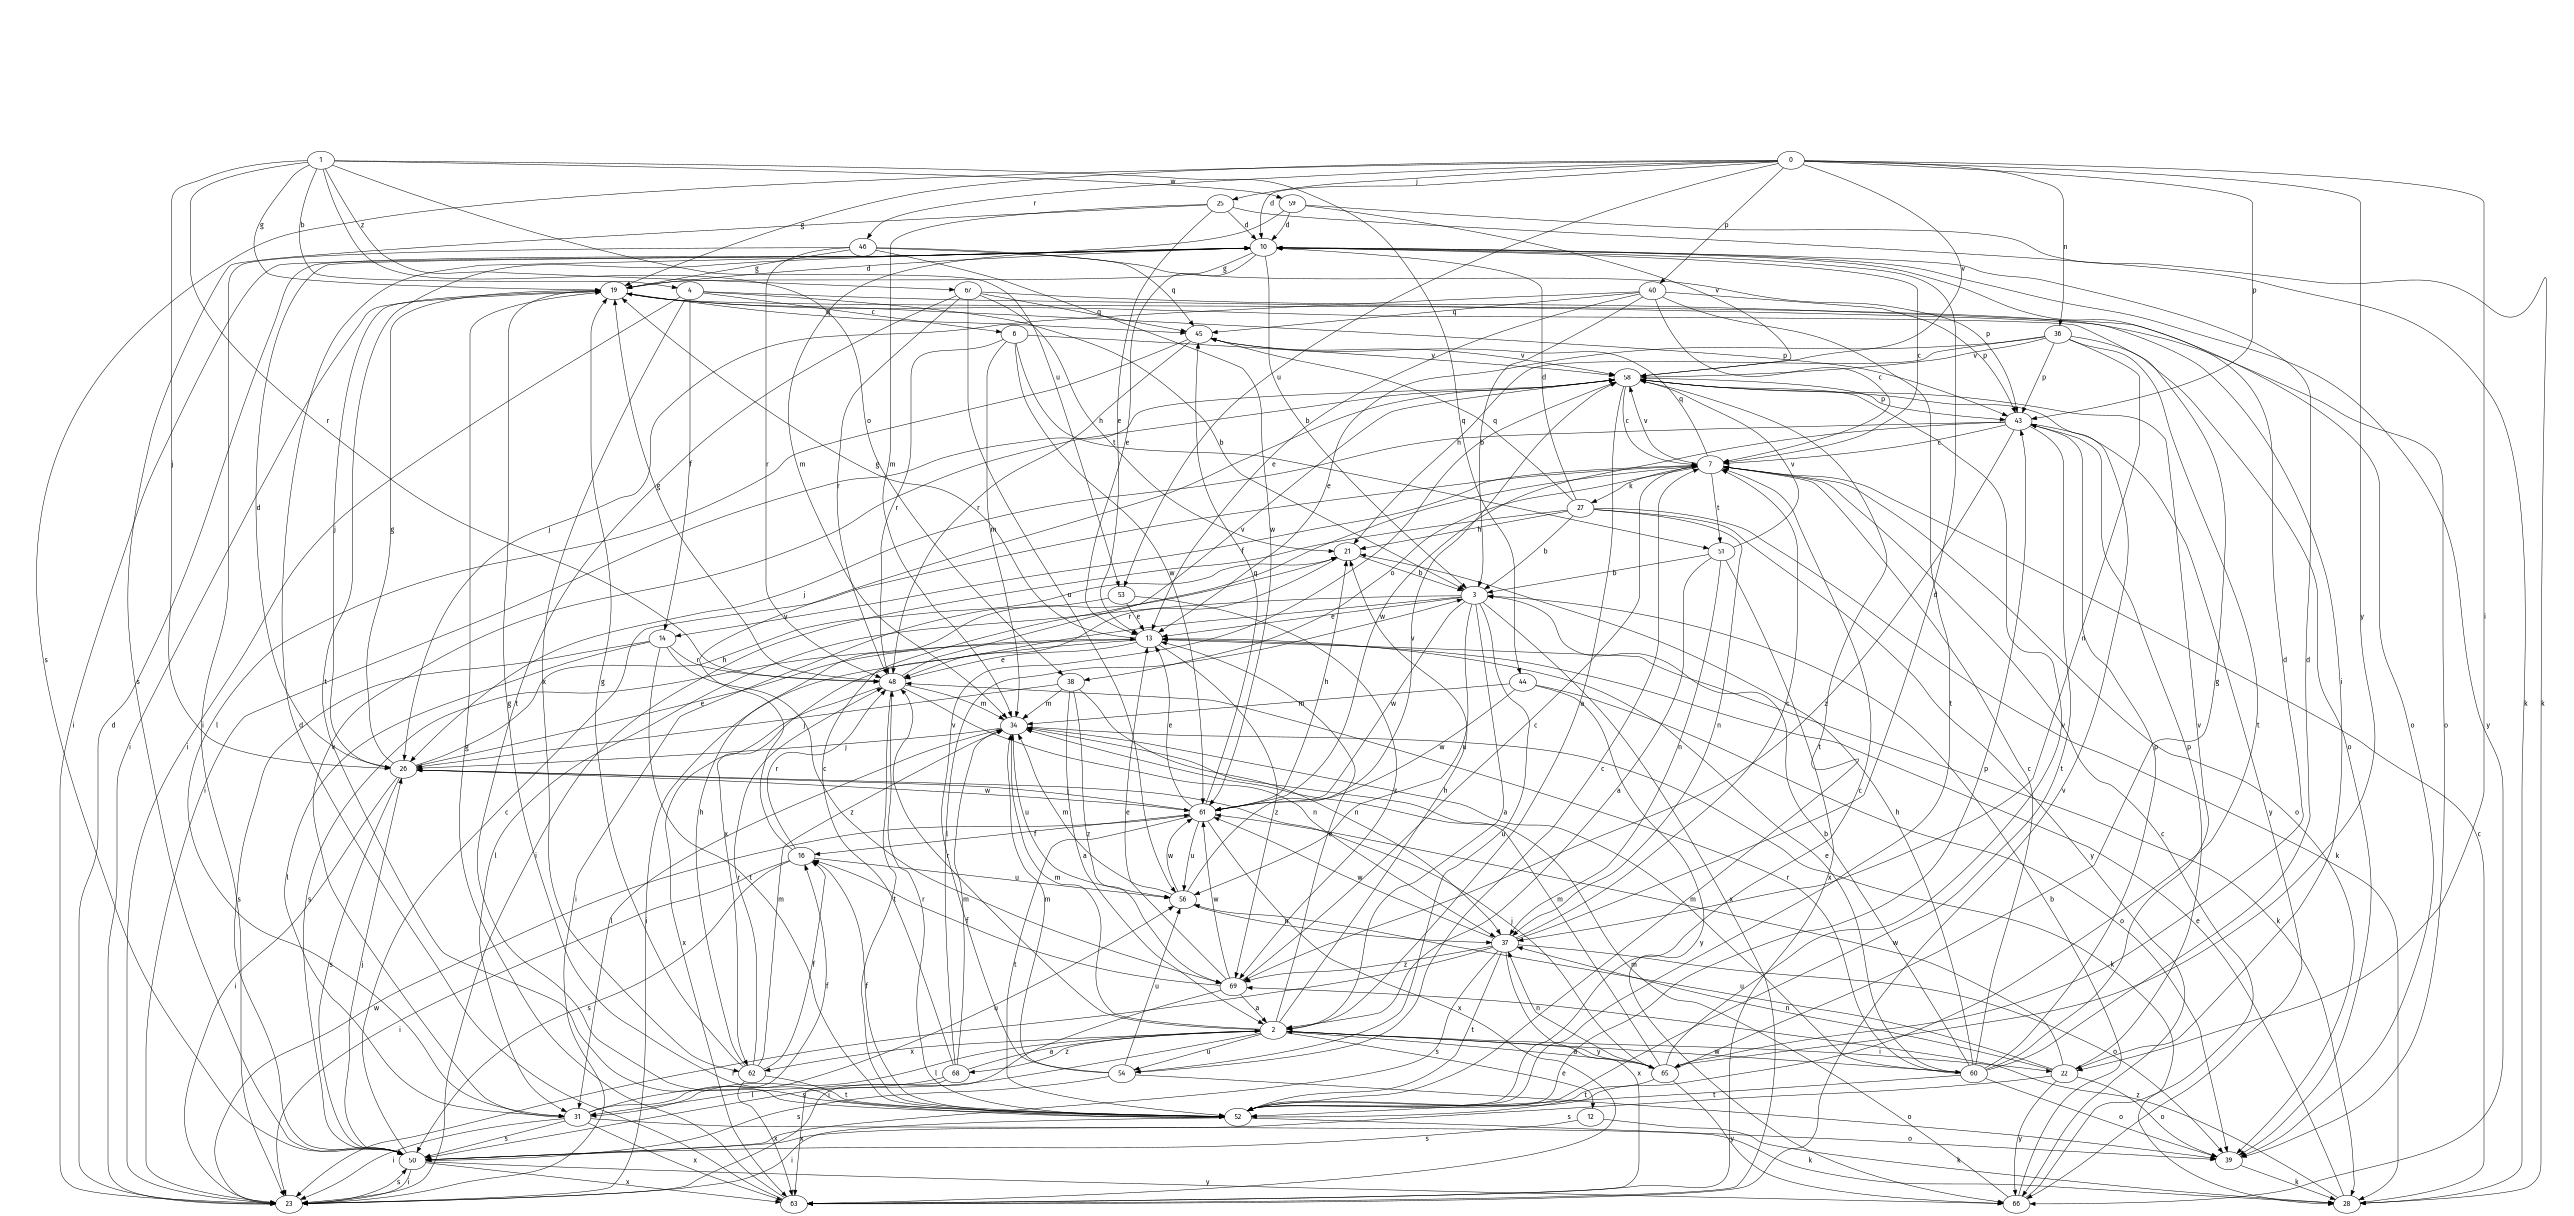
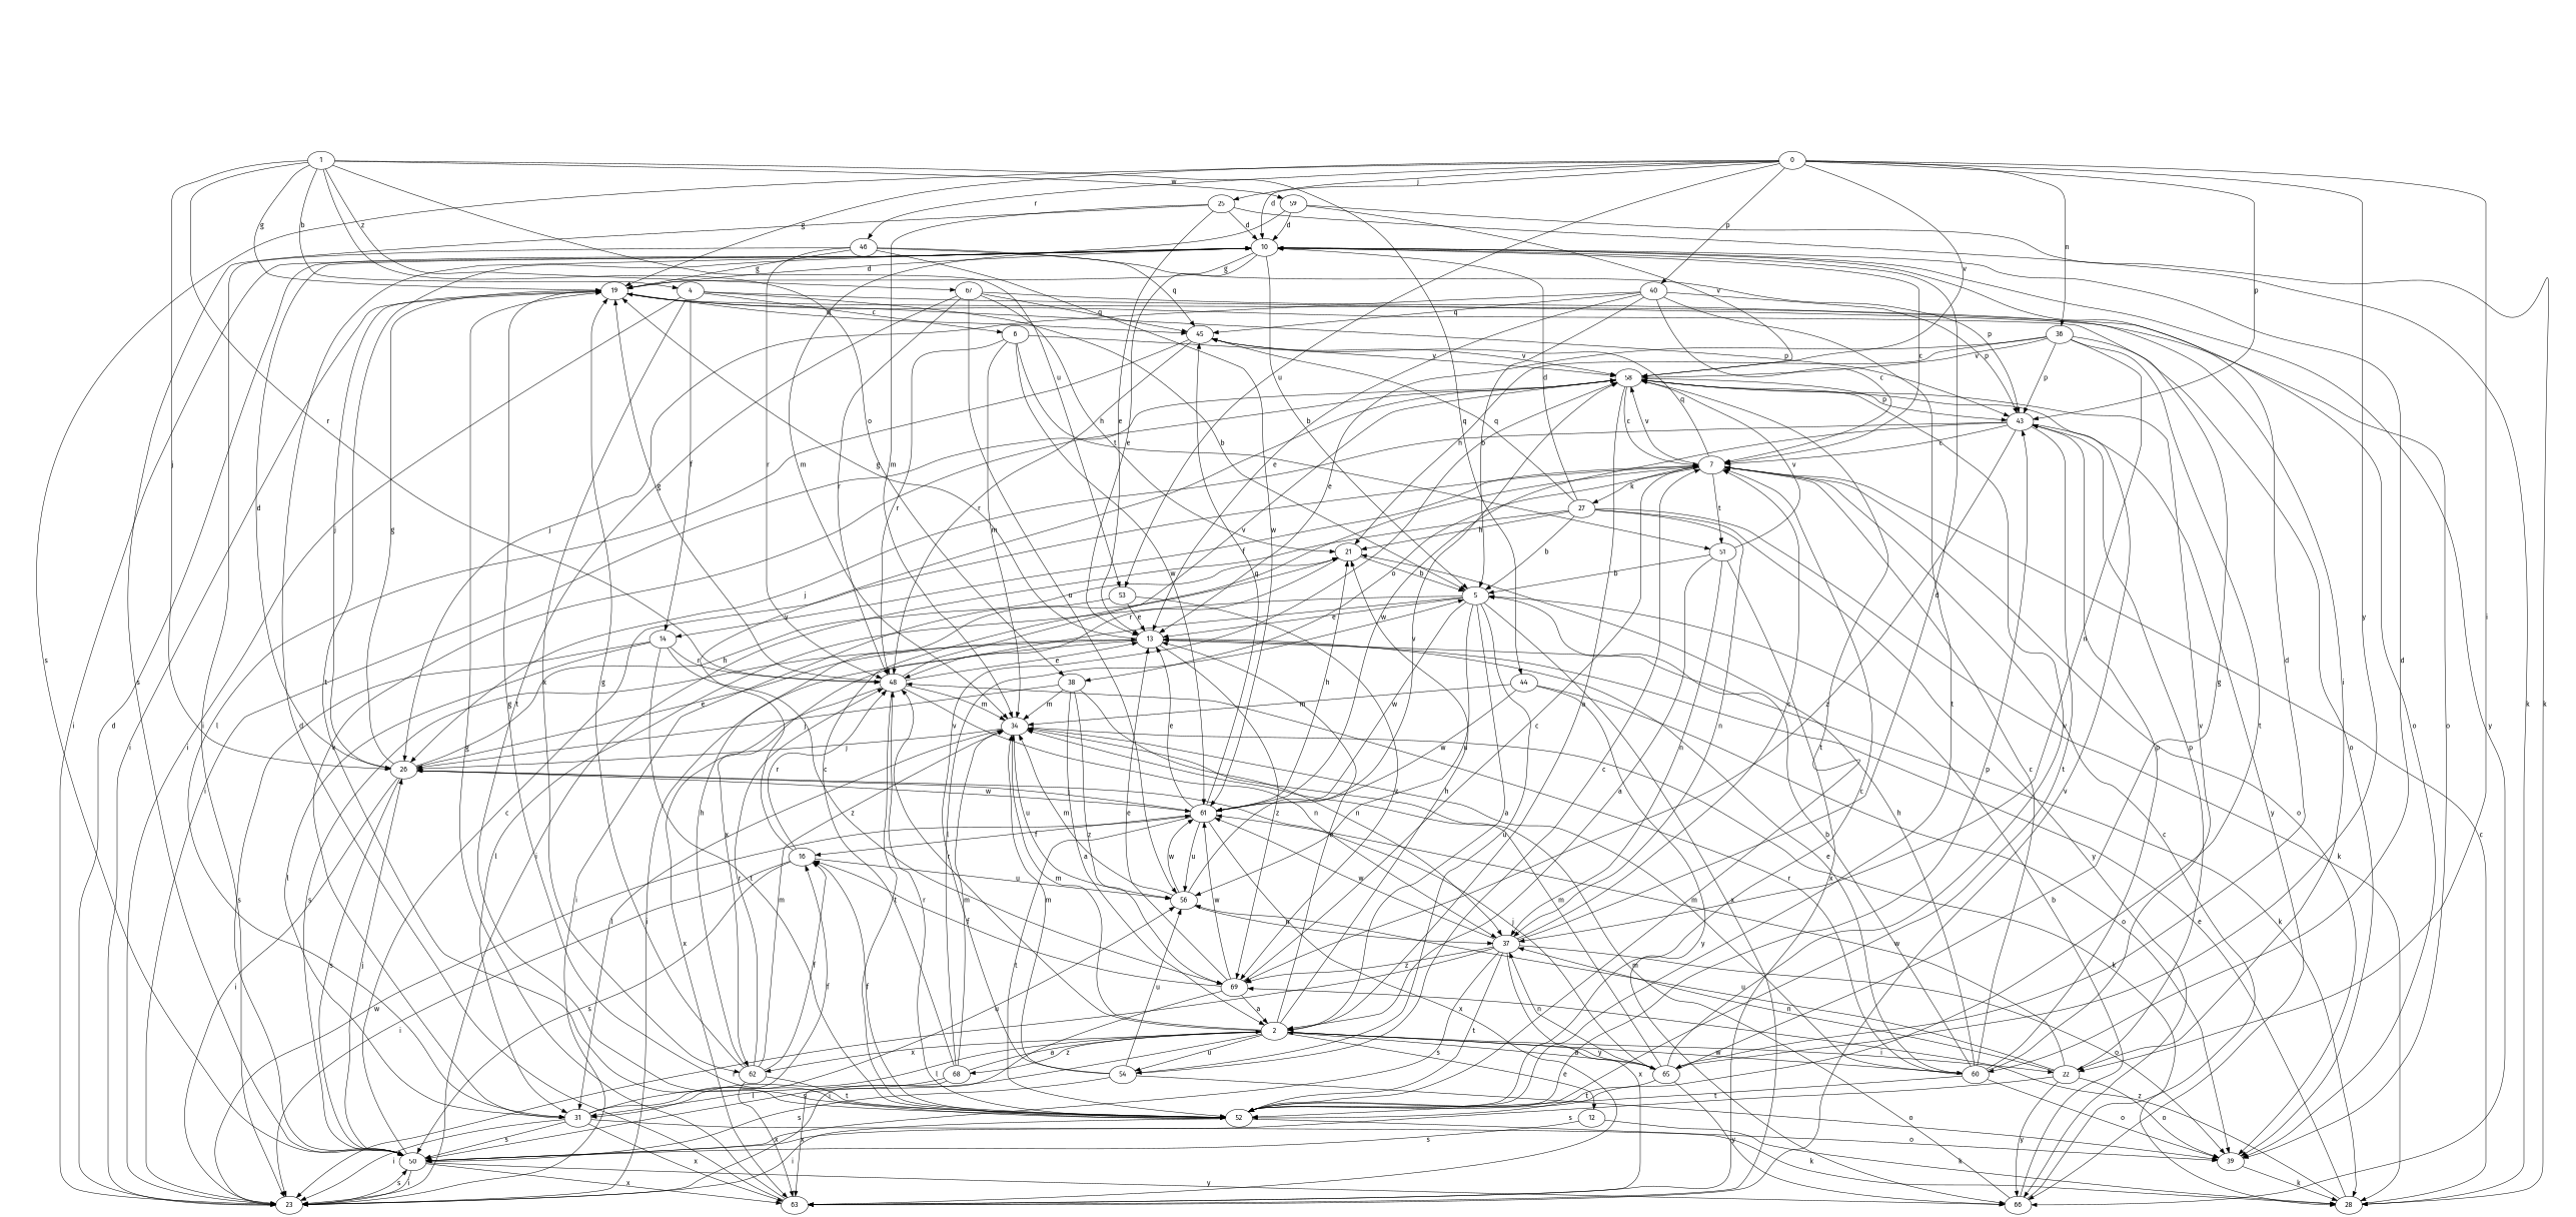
  strict digraph {
    fontname="Fira Sans"
    node [fontname="Fira Sans"]
    edge [fontname="Fira Sans"]
    0
    10
    19
    22
    25
    36
    40
    43
    46
    50
    53
    58
    65
    13
-   5 [label=3]
+   5
    23
    7
    52
    66
    26
    39
    45
    56
    61
    37
    34
    28
    21
    69
    48
    63
    2
    1
    4
    38
    44
    59
    67
    62
    6
    14
    12
    31
    54
    60
    68
    16
    51
    27
    0 -> 10 [label=d]
    0 -> 19 [label=g]
    0 -> 22 [label=i]
    0 -> 25 [label=j]
    0 -> 36 [label=n]
    0 -> 40 [label=p]
    0 -> 43 [label=p]
    0 -> 46 [label=r]
    0 -> 50 [label=s]
    0 -> 53 [label=u]
    0 -> 58 [label=v]
    0 -> 65 [label=y]
    10 -> 19 [label=g]
    10 -> 13 [label=e]
    10 -> 5 [label=b]
    10 -> 23 [label=i]
    10 -> 7 [label=c]
    10 -> 52 [label=t]
    10 -> 66 [label=y]
    19 -> 10 [label=d]
    19 -> 43 [label=p]
    19 -> 23 [label=i]
    19 -> 26 [label=j]
    19 -> 39 [label=o]
    19 -> 45 [label=q]
    22 -> 43 [label=p]
    22 -> 50 [label=s]
    22 -> 66 [label=y]
    22 -> 39 [label=o]
    22 -> 56 [label=u]
    22 -> 61 [label=w]
    22 -> 37 [label=n]
    25 -> 10 [label=d]
    25 -> 50 [label=s]
    25 -> 13 [label=e]
    25 -> 34 [label=m]
    25 -> 28 [label=k]
    36 -> 43 [label=p]
    36 -> 58 [label=v]
    36 -> 13 [label=e]
    36 -> 52 [label=t]
    36 -> 39 [label=o]
    36 -> 37 [label=n]
    36 -> 21 [label=h]
    40 -> 43 [label=p]
    40 -> 13 [label=e]
    40 -> 5 [label=b]
    40 -> 7 [label=c]
    40 -> 52 [label=t]
    40 -> 26 [label=j]
    40 -> 45 [label=q]
    43 -> 7 [label=c]
    43 -> 52 [label=t]
    43 -> 66 [label=y]
    43 -> 26 [label=j]
    43 -> 61 [label=w]
    43 -> 69 [label=z]
    46 -> 19 [label=g]
    46 -> 43 [label=p]
    46 -> 23 [label=i]
    46 -> 45 [label=q]
    46 -> 61 [label=w]
    46 -> 48 [label=r]
    50 -> 23 [label=i]
    50 -> 7 [label=c]
    50 -> 66 [label=y]
    50 -> 26 [label=j]
    50 -> 63 [label=x]
    53 -> 13 [label=e]
    53 -> 23 [label=i]
    53 -> 69 [label=z]
    58 -> 43 [label=p]
    58 -> 23 [label=i]
    58 -> 7 [label=c]
    58 -> 52 [label=t]
    58 -> 2 [label=a]
    65 -> 10 [label=d]
    65 -> 19 [label=g]
    65 -> 58 [label=v]
    65 -> 52 [label=t]
    65 -> 66 [label=y]
    65 -> 26 [label=j]
    65 -> 37 [label=n]
    65 -> 34 [label=m]
    65 -> 2 [label=a]
    13 -> 19 [label=g]
    13 -> 50 [label=s]
    13 -> 23 [label=i]
    13 -> 28 [label=k]
    13 -> 69 [label=z]
    5 -> 13 [label=e]
    5 -> 56 [label=u]
    5 -> 61 [label=w]
    5 -> 63 [label=x]
    5 -> 2 [label=a]
    5 -> 62 [label=x]
    5 -> 31 [label=l]
    5 -> 54 [label=u]
    23 -> 10 [label=d]
    23 -> 50 [label=s]
    23 -> 61 [label=w]
    7 -> 58 [label=v]
    7 -> 39 [label=o]
    7 -> 45 [label=q]
    7 -> 38 [label=o]
    7 -> 14 [label=f]
    7 -> 51 [label=t]
    7 -> 27 [label=k]
    52 -> 19 [label=g]
    52 -> 43 [label=p]
    52 -> 23 [label=i]
    52 -> 7 [label=c]
    52 -> 39 [label=o]
    52 -> 48 [label=r]
    52 -> 16 [label=f]
    66 -> 5 [label=b]
    66 -> 7 [label=c]
    66 -> 34 [label=m]
    26 -> 10 [label=d]
    26 -> 19 [label=g]
    26 -> 50 [label=s]
    26 -> 13 [label=e]
    26 -> 23 [label=i]
    26 -> 61 [label=w]
    26 -> 21 [label=h]
    39 -> 28 [label=k]
    45 -> 58 [label=v]
    45 -> 48 [label=r]
    45 -> 31 [label=l]
    56 -> 58 [label=v]
    56 -> 61 [label=w]
    56 -> 37 [label=n]
    56 -> 34 [label=m]
    61 -> 13 [label=e]
    61 -> 52 [label=t]
    61 -> 26 [label=j]
    61 -> 45 [label=q]
    61 -> 56 [label=u]
    61 -> 21 [label=h]
    61 -> 63 [label=x]
    61 -> 16 [label=f]
    37 -> 10 [label=d]
    37 -> 50 [label=s]
    37 -> 23 [label=i]
    37 -> 7 [label=c]
    37 -> 52 [label=t]
    37 -> 39 [label=o]
    37 -> 61 [label=w]
    37 -> 69 [label=z]
    37 -> 63 [label=x]
    34 -> 26 [label=j]
    34 -> 56 [label=u]
    34 -> 28 [label=k]
    34 -> 31 [label=l]
    28 -> 13 [label=e]
    28 -> 7 [label=c]
    28 -> 69 [label=z]
    21 -> 5 [label=b]
    21 -> 48 [label=r]
    69 -> 13 [label=e]
    69 -> 23 [label=i]
    69 -> 7 [label=c]
    69 -> 61 [label=w]
    69 -> 2 [label=a]
    69 -> 16 [label=f]
    48 -> 19 [label=g]
    48 -> 58 [label=v]
-   13 -> 48 [label=e]
+   48 -> 13 [label=e]
    48 -> 52 [label=t]
    48 -> 37 [label=n]
    48 -> 34 [label=m]
    48 -> 63 [label=x]
    63 -> 10 [label=d]
    63 -> 19 [label=g]
    63 -> 58 [label=v]
    2 -> 22 [label=i]
    2 -> 50 [label=s]
    2 -> 65 [label=y]
    2 -> 13 [label=e]
    2 -> 34 [label=m]
    2 -> 21 [label=h]
    2 -> 48 [label=r]
    2 -> 62 [label=x]
    2 -> 12 [label=e]
    2 -> 31 [label=l]
    2 -> 54 [label=u]
    2 -> 60 [label=w]
    2 -> 68 [label=z]
    1 -> 19 [label=g]
    1 -> 53 [label=u]
    1 -> 26 [label=j]
    1 -> 48 [label=r]
    1 -> 4 [label=b]
    1 -> 38 [label=o]
    1 -> 44 [label=q]
    1 -> 59 [label=w]
    1 -> 67 [label=z]
    4 -> 22 [label=i]
    4 -> 5 [label=b]
    4 -> 23 [label=i]
    4 -> 62 [label=x]
    4 -> 6 [label=c]
    4 -> 14 [label=f]
    38 -> 26 [label=j]
    38 -> 37 [label=n]
    38 -> 34 [label=m]
    38 -> 69 [label=z]
    38 -> 2 [label=a]
    44 -> 66 [label=y]
    44 -> 39 [label=o]
    44 -> 61 [label=w]
    44 -> 34 [label=m]
    59 -> 10 [label=d]
    59 -> 58 [label=v]
    59 -> 34 [label=m]
    59 -> 28 [label=k]
    67 -> 52 [label=t]
    67 -> 39 [label=o]
    67 -> 45 [label=q]
    67 -> 56 [label=u]
    67 -> 21 [label=h]
    67 -> 48 [label=r]
    62 -> 19 [label=g]
    62 -> 52 [label=t]
    62 -> 34 [label=m]
    62 -> 21 [label=h]
    62 -> 48 [label=r]
    62 -> 63 [label=x]
    62 -> 16 [label=f]
    6 -> 58 [label=v]
    6 -> 61 [label=w]
    6 -> 34 [label=m]
    6 -> 48 [label=r]
    6 -> 51 [label=t]
    14 -> 50 [label=s]
    14 -> 52 [label=t]
    14 -> 69 [label=z]
    14 -> 48 [label=r]
    14 -> 31 [label=l]
    12 -> 50 [label=s]
    12 -> 28 [label=k]
    31 -> 50 [label=s]
    31 -> 58 [label=v]
    31 -> 23 [label=i]
    31 -> 56 [label=u]
    31 -> 28 [label=k]
    31 -> 63 [label=x]
    31 -> 16 [label=f]
    54 -> 50 [label=s]
    54 -> 58 [label=v]
    54 -> 7 [label=c]
    54 -> 39 [label=o]
    54 -> 56 [label=u]
    54 -> 34 [label=m]
-   60 -> 10 [label=d]
+   10 -> 60 [label=d]
    60 -> 43 [label=p]
    60 -> 58 [label=v]
    60 -> 13 [label=e]
    60 -> 5 [label=b]
    60 -> 7 [label=c]
    60 -> 52 [label=t]
    60 -> 39 [label=o]
    60 -> 34 [label=m]
    60 -> 21 [label=h]
    60 -> 48 [label=r]
    68 -> 5 [label=l]
    68 -> 7 [label=c]
    68 -> 34 [label=m]
    68 -> 63 [label=x]
    68 -> 2 [label=a]
    68 -> 31 [label=l]
    16 -> 50 [label=s]
    16 -> 58 [label=v]
    16 -> 23 [label=i]
    16 -> 56 [label=u]
    16 -> 48 [label=r]
    51 -> 58 [label=v]
    51 -> 5 [label=b]
    51 -> 37 [label=n]
    51 -> 63 [label=x]
    51 -> 2 [label=a]
    27 -> 10 [label=d]
    27 -> 5 [label=b]
    27 -> 23 [label=i]
    27 -> 66 [label=y]
    27 -> 45 [label=q]
    27 -> 37 [label=n]
    27 -> 28 [label=k]
    27 -> 21 [label=h]
  }
